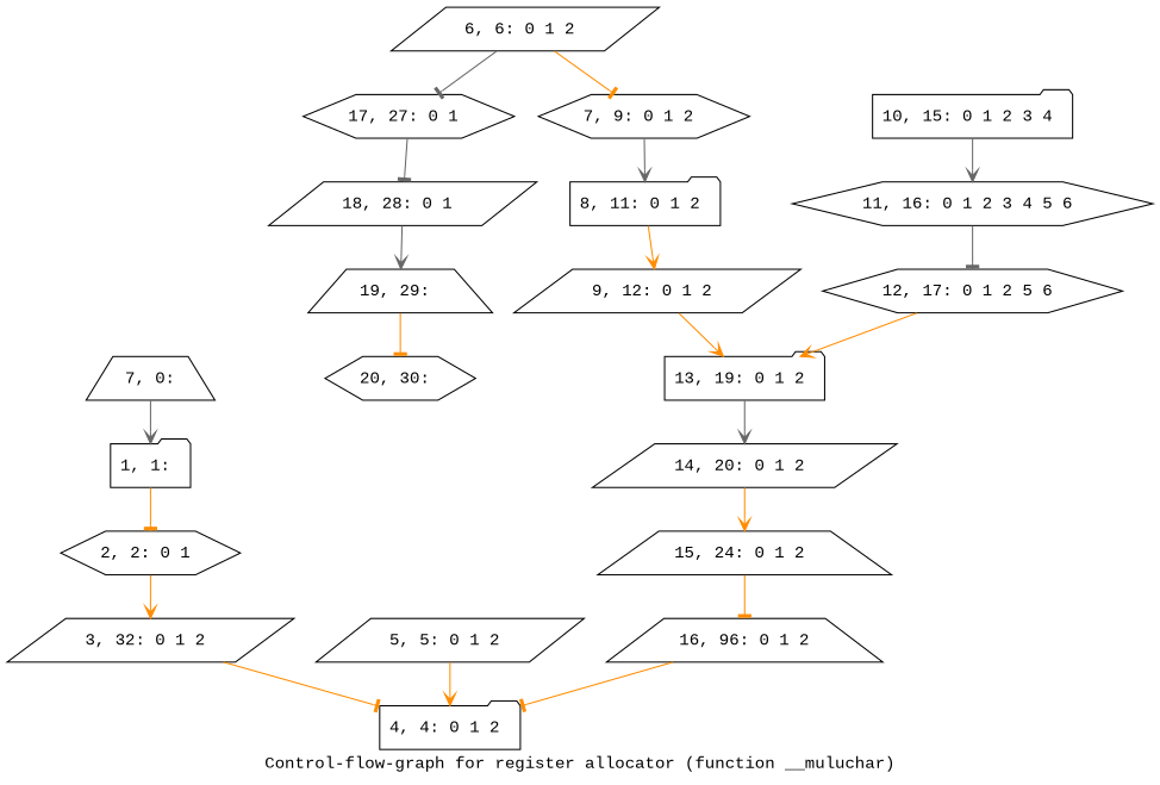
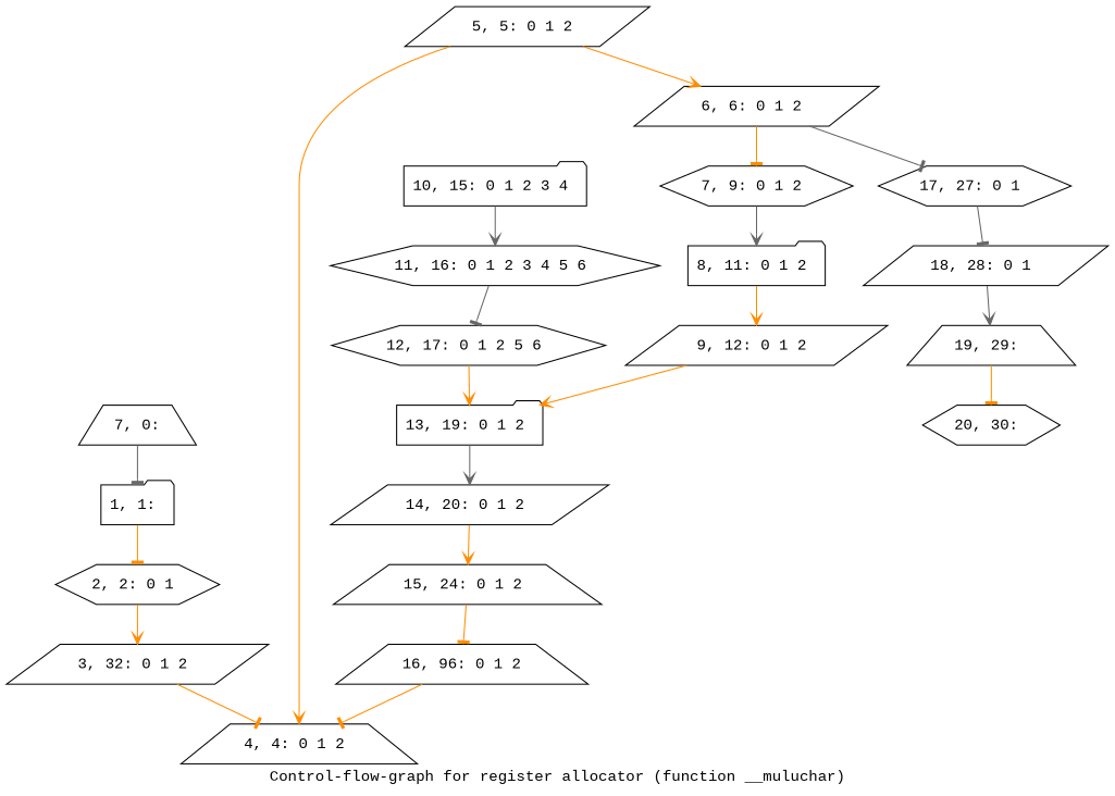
  digraph {
    fontname="Liberation Mono"
    label="Control-flow-graph for register allocator (function __muluchar)"
    node [fontname="Liberation Mono" shape=hexagon]
    edge [arrowhead=vee color=darkorange fontname="Liberation Mono"]
    n1 [label="7, 0:" shape=trapezium]
    n2 [label="1, 1: " shape=folder]
    n3 [label="2, 2: 0 1 "]
    n4 [label="3, 32: 0 1 2 " shape=parallelogram]
-   n5 [label="4, 4: 0 1 2 " shape=folder]
+   n5 [label="4, 4: 0 1 2 " shape=trapezium]
    n6 [label="5, 5: 0 1 2 " shape=parallelogram]
    n7 [label="6, 6: 0 1 2 " shape=parallelogram]
    n8 [label="7, 9: 0 1 2 "]
    n9 [label="17, 27: 0 1 "]
    n10 [label="8, 11: 0 1 2 " shape=folder]
    n11 [label="18, 28: 0 1 " shape=parallelogram]
    n12 [label="9, 12: 0 1 2 " shape=parallelogram]
    n13 [label="13, 19: 0 1 2 " shape=folder]
    n14 [label="10, 15: 0 1 2 3 4 " shape=folder]
    n15 [label="11, 16: 0 1 2 3 4 5 6 "]
    n16 [label="14, 20: 0 1 2 " shape=parallelogram]
    n17 [label="12, 17: 0 1 2 5 6 "]
    n18 [label="15, 24: 0 1 2 " shape=trapezium]
    n19 [label="16, 96: 0 1 2" shape=trapezium]
    n20 [label="19, 29: " shape=trapezium]
    n21 [label="20, 30: "]
-   n1 -> n2 [color=gray40]
+   n1 -> n2 [arrowhead=tee color=gray40]
    n2 -> n3 [arrowhead=tee]
    n3 -> n4
    n4 -> n5 [arrowhead=tee]
    n6 -> n5
+   n6 -> n7
    n7 -> n8 [arrowhead=tee]
    n7 -> n9 [arrowhead=tee color=gray40]
    n8 -> n10 [color=gray40]
    n9 -> n11 [arrowhead=tee color=gray40]
    n10 -> n12
    n11 -> n20 [color=gray40]
    n12 -> n13
    n13 -> n16 [color=gray40]
    n14 -> n15 [color=gray40]
    n15 -> n17 [arrowhead=tee color=gray40]
    n16 -> n18
    n17 -> n13
    n18 -> n19 [arrowhead=tee]
    n19 -> n5 [arrowhead=tee]
    n20 -> n21 [arrowhead=tee]
  }
